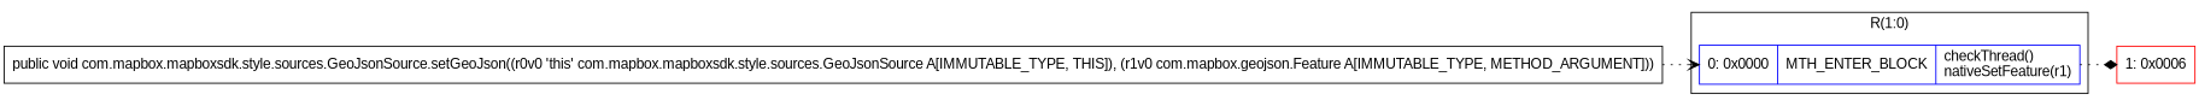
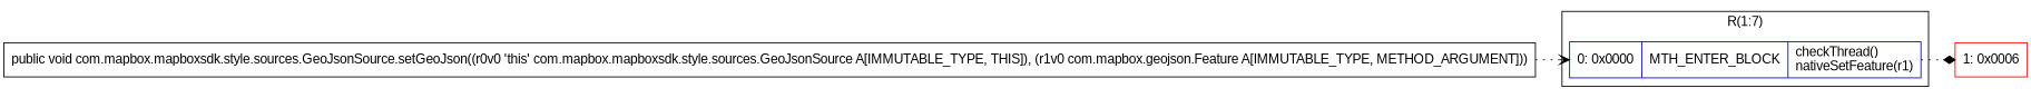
  digraph {
    rankdir=LR
    fontname="Liberation Sans"
    node [shape=record fontname="Liberation Sans"]
    edge [style=dotted fontname="Liberation Sans"]
    n1 [color=blue label="{0\:\ 0x0000|MTH_ENTER_BLOCK\l|checkThread()\lnativeSetFeature(r1)\l}"]
    n2 [color=red label="{1\:\ 0x0006}"]
    n3 [label="{public void com.mapbox.mapboxsdk.style.sources.GeoJsonSource.setGeoJson((r0v0 'this' com.mapbox.mapboxsdk.style.sources.GeoJsonSource A[IMMUTABLE_TYPE, THIS]), (r1v0 com.mapbox.geojson.Feature A[IMMUTABLE_TYPE, METHOD_ARGUMENT])) }"]
    subgraph cluster_1 {
-     label="R(1:0)"
+     label="R(1:7)"
      n1
    }
    n1 -> n2 [arrowhead=diamond]
    n3 -> n1 [arrowhead=vee]
  }
